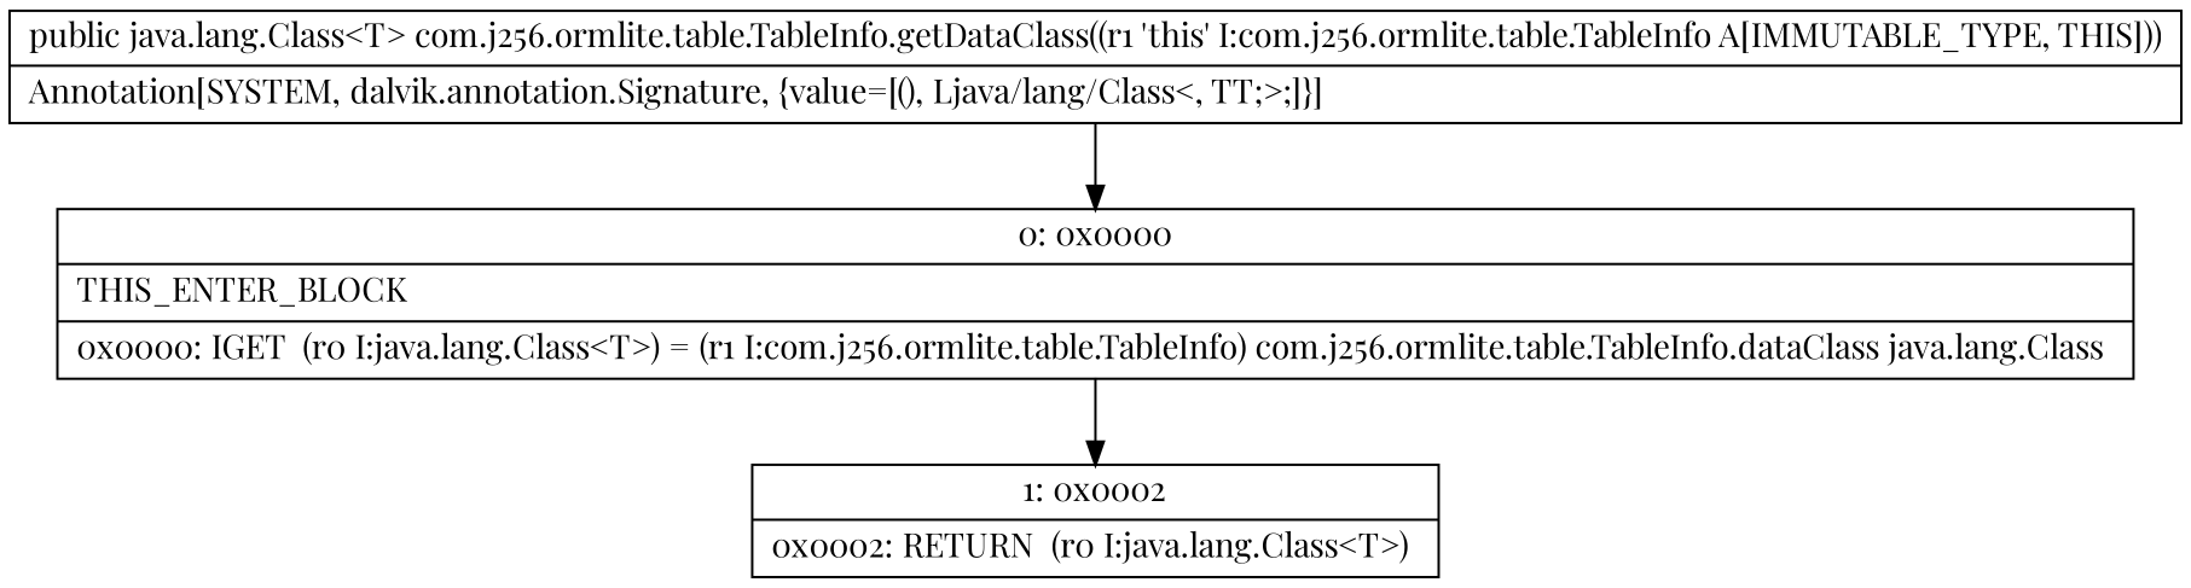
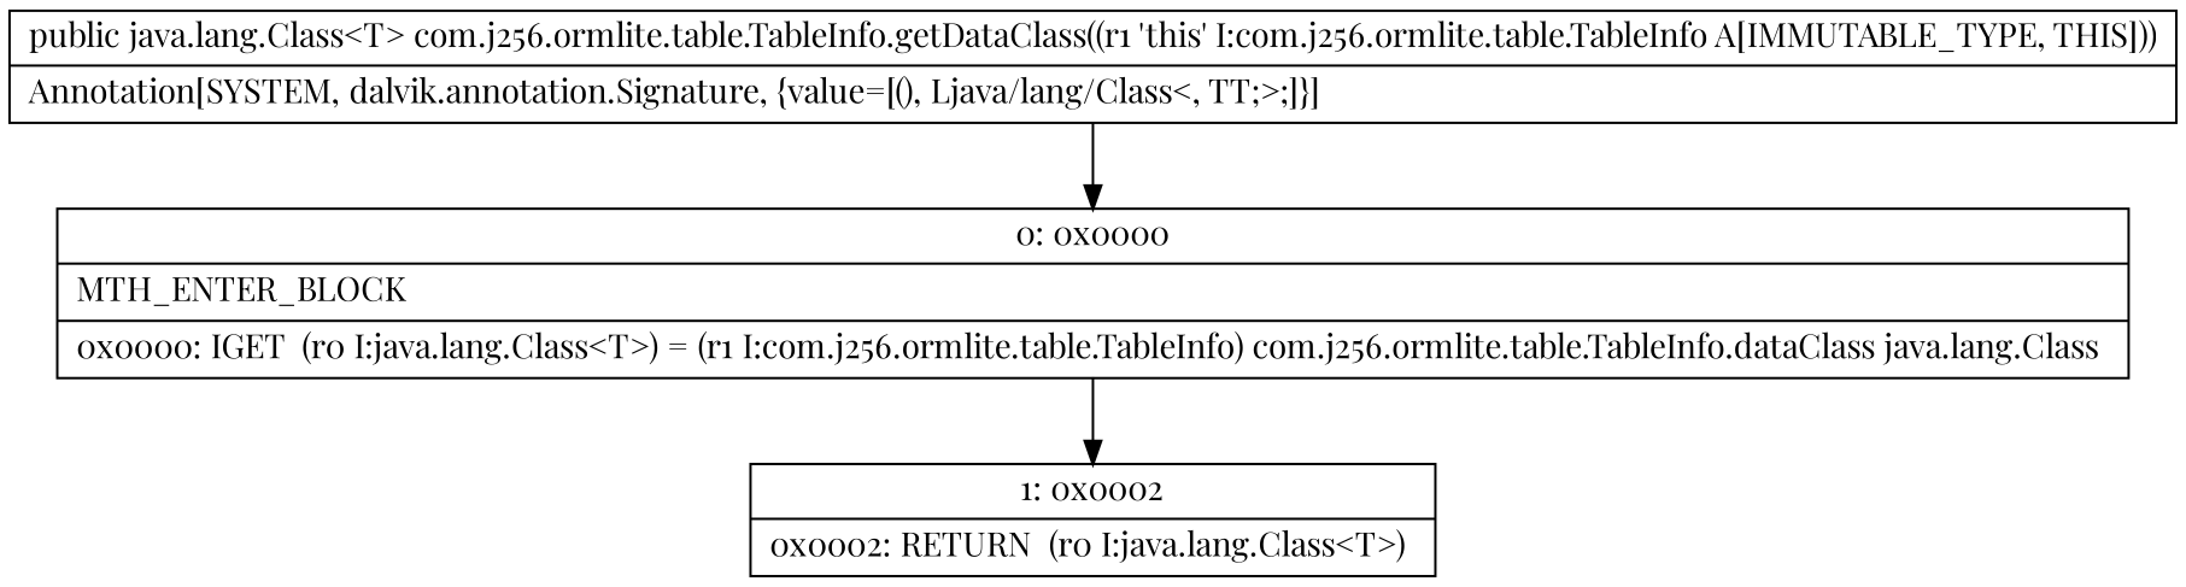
  digraph {
    fontname="Playfair Display"
    node [shape=record fontname="Playfair Display"]
    edge [fontname="Playfair Display"]
-   n1 [label="{0\:\ 0x0000|THIS_ENTER_BLOCK\l|0x0000: IGET  (r0 I:java.lang.Class\<T\>) = (r1 I:com.j256.ormlite.table.TableInfo) com.j256.ormlite.table.TableInfo.dataClass java.lang.Class \l}"]
+   n1 [label="{0\:\ 0x0000|MTH_ENTER_BLOCK\l|0x0000: IGET  (r0 I:java.lang.Class\<T\>) = (r1 I:com.j256.ormlite.table.TableInfo) com.j256.ormlite.table.TableInfo.dataClass java.lang.Class \l}"]
    n2 [label="{1\:\ 0x0002|0x0002: RETURN  (r0 I:java.lang.Class\<T\>) \l}"]
    n3 [label="{public java.lang.Class\<T\> com.j256.ormlite.table.TableInfo.getDataClass((r1 'this' I:com.j256.ormlite.table.TableInfo A[IMMUTABLE_TYPE, THIS]))  | Annotation[SYSTEM, dalvik.annotation.Signature, \{value=[(), Ljava\/lang\/Class\<, TT;\>;]\}]\l}"]
    n1 -> n2
    n3 -> n1
  }
